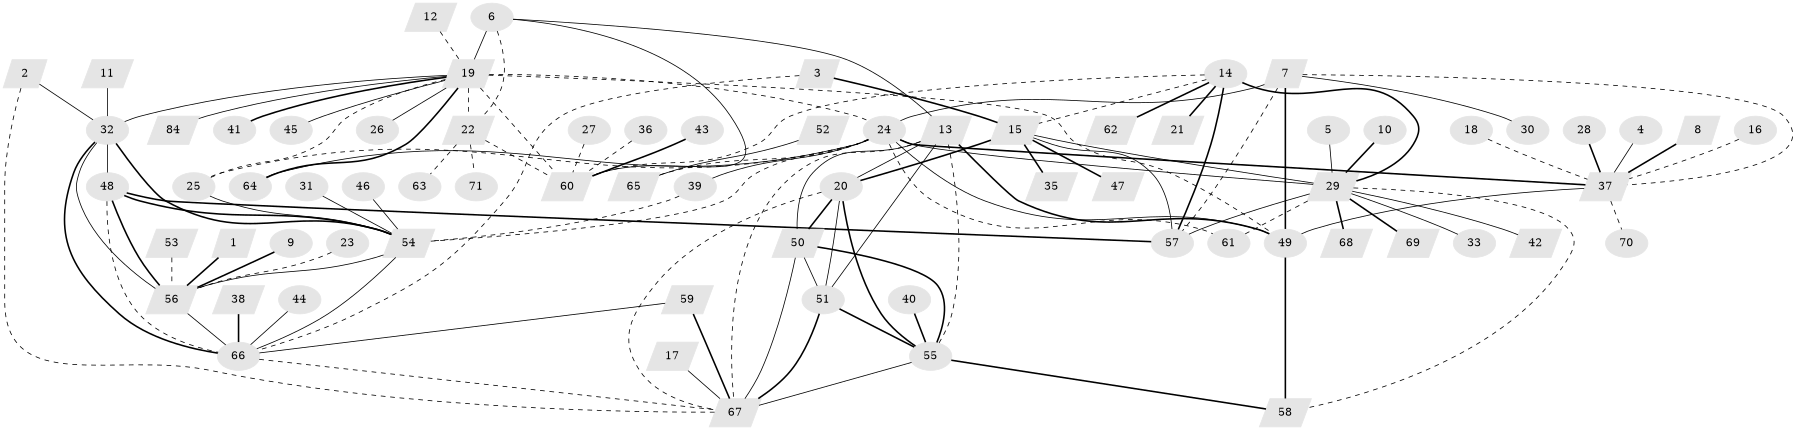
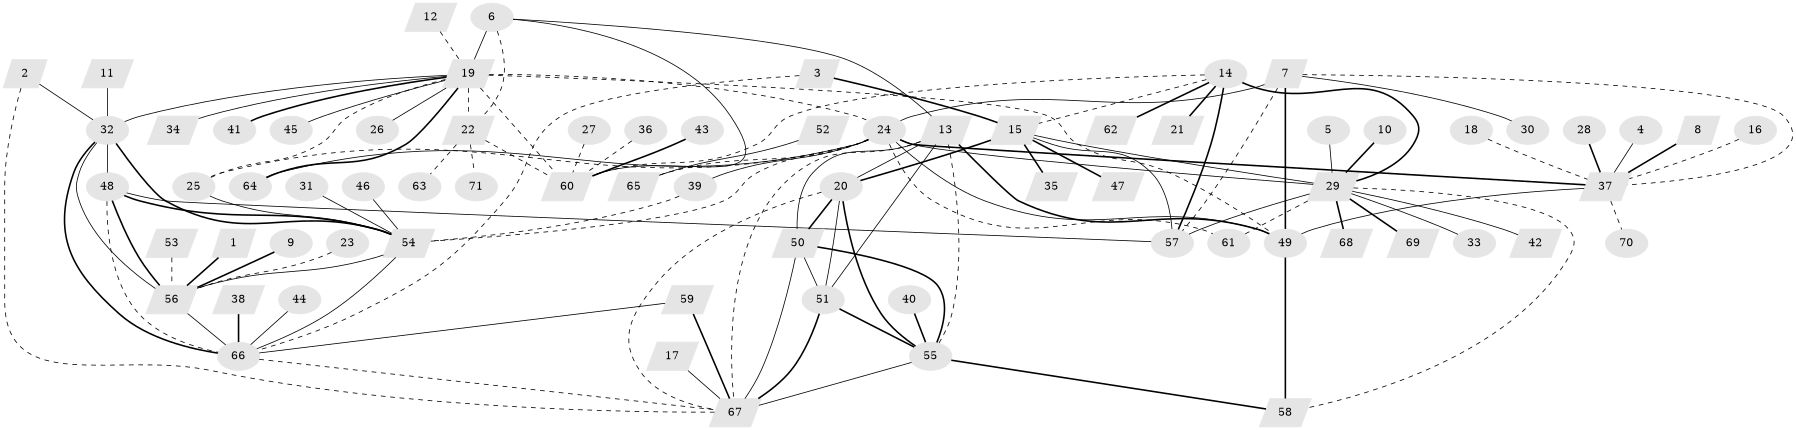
  graph {
    node [color=gray90 shape=ellipse style=filled]
    edge [style=solid weight=1.0]
    1 [shape=parallelogram]
    56 [shape=parallelogram]
    66
    2 [shape=parallelogram]
    32
    67 [shape=parallelogram]
    54 [shape=parallelogram]
    48
    3 [shape=parallelogram]
    15 [shape=parallelogram]
    29 [shape=parallelogram]
    57
    20
    35 [shape=parallelogram]
    47 [shape=parallelogram]
    37 [shape=parallelogram]
    4
    49
    70
    5
    61
    33
    42 [shape=parallelogram]
    58 [shape=parallelogram]
    68 [shape=parallelogram]
    69 [shape=parallelogram]
    13 [shape=parallelogram]
    6
    19 [shape=parallelogram]
    22 [shape=parallelogram]
    60 [shape=parallelogram]
    50 [shape=parallelogram]
    51
    55
    24
    25
    26
-   34 [shape=parallelogram label=84]
+   34 [shape=parallelogram]
    41
    45
    64
    63
    71
    7 [shape=parallelogram]
    30
    39
    65 [shape=parallelogram]
    8 [shape=parallelogram]
    9
    10
    11 [shape=parallelogram]
    12 [shape=parallelogram]
    14
    21 [shape=parallelogram]
    62 [shape=parallelogram]
    16
    17 [shape=parallelogram]
    18
    23
    27
    28
    31
    36
    38 [shape=parallelogram]
    40
    43
    44
    46
    52 [shape=parallelogram]
    53 [shape=parallelogram]
    59 [shape=parallelogram]
    1 -- 56 [style=bold]
    56 -- 66
    66 -- 67 [style=dashed]
    2 -- 32
    2 -- 67 [style=dashed]
    32 -- 56 [weight=2.0]
    32 -- 66 [style=bold weight=2.0]
    32 -- 54 [style=bold weight=2.0]
    32 -- 48 [weight=4.0]
    54 -- 56
    54 -- 66
    48 -- 56 [style=bold weight=2.0]
    48 -- 66 [style=dashed weight=2.0]
    48 -- 54 [style=bold weight=2.0]
-   48 -- 57 [style=bold]
+   48 -- 57
    3 -- 66 [style=dashed]
    3 -- 15 [style=bold]
    15 -- 29 [weight=4.0]
    15 -- 57
    15 -- 20 [style=bold]
    15 -- 35 [style=bold]
    15 -- 47 [style=bold]
    29 -- 57 [weight=4.0]
    29 -- 61 [style=dashed]
    29 -- 33
    29 -- 42
    29 -- 58 [style=dashed]
    29 -- 68 [style=bold]
    29 -- 69 [style=bold]
    20 -- 67 [style=dashed]
    20 -- 50 [style=bold]
    20 -- 51
    20 -- 55 [style=bold]
    37 -- 49 [weight=4.0]
    37 -- 70 [style=dashed]
    4 -- 37
    49 -- 58 [style=bold]
    5 -- 29
    13 -- 67 [style=dashed weight=2.0]
    13 -- 20 [weight=2.0]
    13 -- 49 [style=bold]
    13 -- 50 [weight=2.0]
    13 -- 51 [weight=2.0]
    13 -- 55 [style=dashed weight=2.0]
    6 -- 13
    6 -- 19 [weight=4.0]
    6 -- 22 [style=dashed]
    6 -- 60
    19 -- 32
    19 -- 49 [style=dashed]
    19 -- 22 [style=dashed weight=4.0]
    19 -- 60 [style=dashed weight=4.0]
    19 -- 24 [style=dashed]
    19 -- 25 [style=dashed]
    19 -- 26
    19 -- 34
    19 -- 41 [style=bold]
    19 -- 45
    19 -- 64 [style=bold]
    22 -- 60 [style=dashed]
    22 -- 63 [style=dashed]
    22 -- 71 [style=dashed]
    50 -- 67
    50 -- 51
    50 -- 55 [style=bold]
    51 -- 67 [style=bold]
    51 -- 55 [style=bold]
    55 -- 67
    55 -- 58 [style=bold]
    24 -- 54 [style=dashed]
    24 -- 29
    24 -- 37 [style=bold weight=2.0]
    24 -- 49 [weight=2.0]
    24 -- 61 [style=dashed]
    24 -- 25 [style=dashed]
    24 -- 64
    24 -- 39
    24 -- 65 [style=dashed]
    25 -- 54
    7 -- 57 [style=dashed]
    7 -- 37 [style=dashed weight=4.0]
    7 -- 49 [style=bold weight=4.0]
    7 -- 24 [weight=2.0]
    7 -- 30
    39 -- 54 [style=dashed]
    8 -- 37 [style=bold]
    9 -- 56 [style=bold]
    10 -- 29 [style=bold]
    11 -- 32
    12 -- 19 [style=dashed]
    14 -- 15 [style=dashed]
    14 -- 29 [style=bold weight=4.0]
    14 -- 57 [style=bold]
    14 -- 60 [style=dashed]
    14 -- 21 [style=bold]
    14 -- 62 [style=bold]
    16 -- 37 [style=dashed]
    17 -- 67
    18 -- 37 [style=dashed]
    23 -- 56 [style=dashed]
    27 -- 60 [style=dashed]
    28 -- 37 [style=bold]
    31 -- 54
    36 -- 60 [style=dashed]
    38 -- 66 [style=bold]
    40 -- 55 [style=bold]
    43 -- 60 [style=bold]
    44 -- 66
    46 -- 54
    52 -- 65
    53 -- 56 [style=dashed]
    59 -- 66
    59 -- 67 [style=bold]
  }
